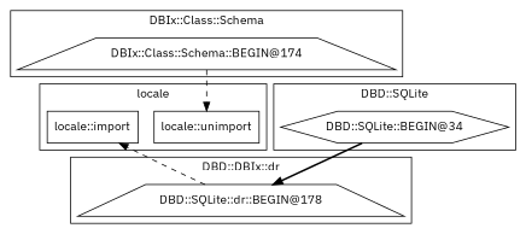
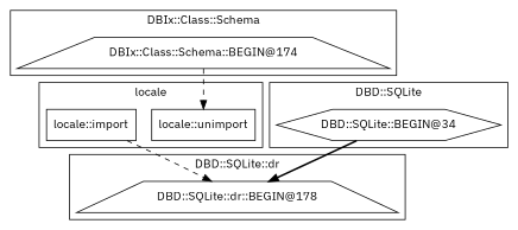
  digraph {
    fontname="IBM Plex Sans"
    node [fontname="IBM Plex Sans" shape=trapezium]
    edge [fontname="IBM Plex Sans" style=dashed]
    "DBIx::Class::Schema::BEGIN@174"
    "locale::unimport" [shape=box]
    "locale::import" [shape=box]
    "DBD::SQLite::BEGIN@34" [shape=hexagon]
    "DBD::SQLite::dr::BEGIN@178"
    subgraph cluster_1 {
      label="DBIx::Class::Schema"
      "DBIx::Class::Schema::BEGIN@174"
    }
    subgraph cluster_2 {
      label=locale
      "locale::unimport"
      "locale::import"
    }
    subgraph cluster_3 {
      label="DBD::SQLite"
      "DBD::SQLite::BEGIN@34"
    }
    subgraph cluster_4 {
-     label="DBD::DBIx::dr"
+     label="DBD::SQLite::dr"
      "DBD::SQLite::dr::BEGIN@178"
    }
    "DBIx::Class::Schema::BEGIN@174" -> "locale::unimport"
    "DBD::SQLite::BEGIN@34" -> "DBD::SQLite::dr::BEGIN@178" [style=bold]
-   "DBD::SQLite::dr::BEGIN@178" -> "locale::import"
+   "locale::import" -> "DBD::SQLite::dr::BEGIN@178"
  }
